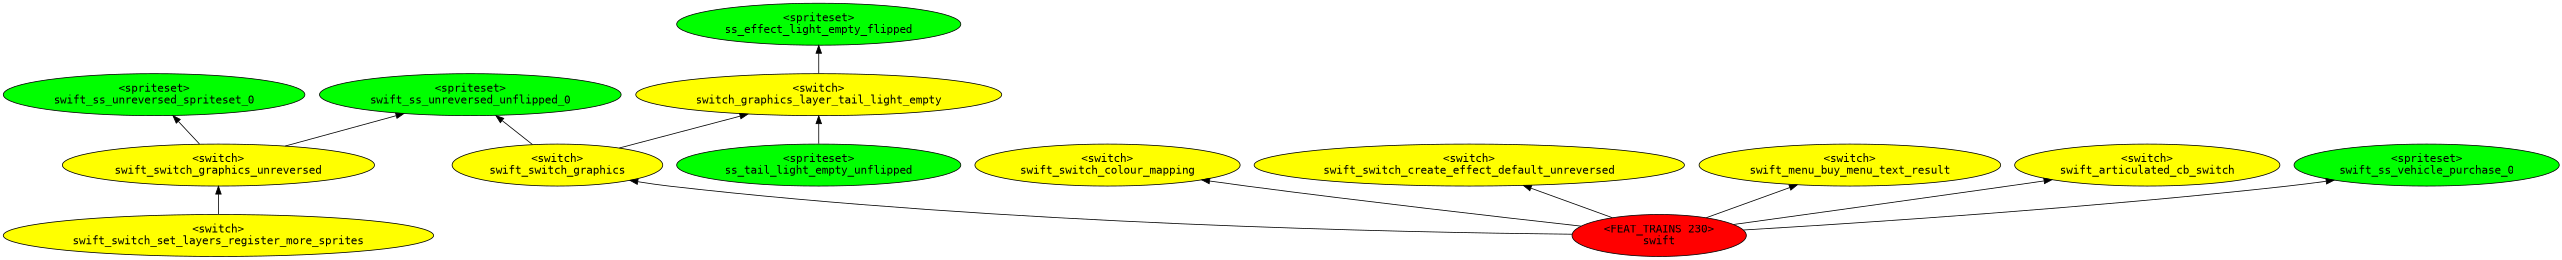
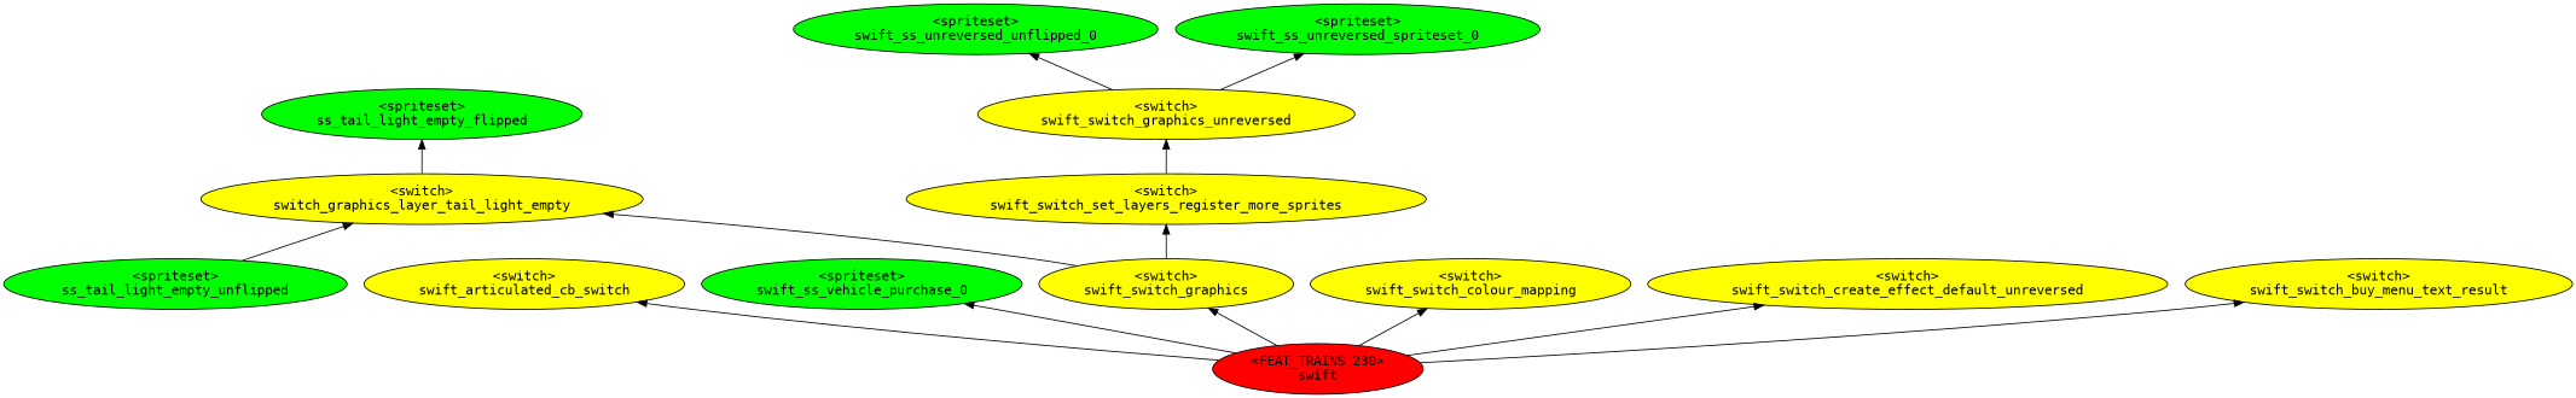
  digraph {
    fontname="DejaVu Sans Mono"
    rankdir=BT
    node [fillcolor=yellow fontname="DejaVu Sans Mono" style=filled]
    edge [fontname="DejaVu Sans Mono"]
    n1 [fillcolor=green label="<spriteset>\nss_tail_light_empty_unflipped"]
    n2 [label="<switch>\nswitch_graphics_layer_tail_light_empty"]
-   n3 [fillcolor=green label="<spriteset>\nss_effect_light_empty_flipped"]
+   n3 [fillcolor=green label="<spriteset>\nss_tail_light_empty_flipped"]
    n4 [label="<switch>\nswift_articulated_cb_switch"]
    n5 [fillcolor=green label="<spriteset>\nswift_ss_unreversed_unflipped_0"]
    n6 [fillcolor=green label="<spriteset>\nswift_ss_unreversed_spriteset_0"]
    n7 [label="<switch>\nswift_switch_graphics_unreversed"]
    n8 [fillcolor=green label="<spriteset>\nswift_ss_vehicle_purchase_0"]
    n9 [label="<switch>\nswift_switch_set_layers_register_more_sprites"]
    n10 [label="<switch>\nswift_switch_graphics"]
    n11 [label="<switch>\nswift_switch_colour_mapping"]
    n12 [label="<switch>\nswift_switch_create_effect_default_unreversed"]
-   n13 [label="<switch>\nswift_menu_buy_menu_text_result"]
+   n13 [label="<switch>\nswift_switch_buy_menu_text_result"]
    n14 [fillcolor=red label="<FEAT_TRAINS 230>\nswift"]
    n1 -> n2
    n2 -> n3
    n7 -> n5
    n7 -> n6
    n9 -> n7
    n10 -> n2
-   n10 -> n5
+   n10 -> n9
    n14 -> n4
    n14 -> n8
    n14 -> n10
    n14 -> n11
    n14 -> n12
    n14 -> n13
  }
